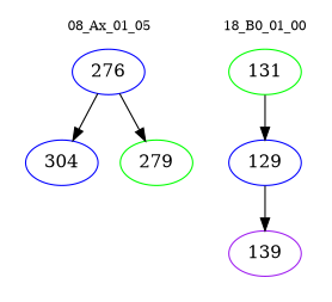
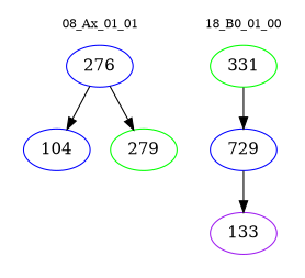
  digraph {
    node [color=blue]
    edge [color=black]
    n1 [label=276]
-   n2 [label=304]
+   n2 [label=104]
    n3 [color=green label=279]
-   n4 [label=129]
-   n5 [color=purple label=139]
-   n6 [color=green label=131]
+   n4 [label=729]
+   n5 [color=purple label=133]
+   n6 [color=green label=331]
    subgraph cluster_1 {
      color=white
      fontsize=10
-     label="08_Ax_01_05"
+     label="08_Ax_01_01"
      n1
      n2
      n3
    }
    subgraph cluster_2 {
      color=white
      fontsize=10
      label="18_B0_01_00"
      n4
      n5
      n6
    }
    n1 -> n2
    n1 -> n3
    n4 -> n5
    n6 -> n4
  }
